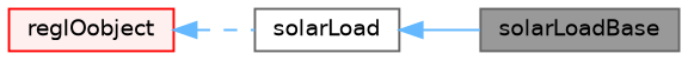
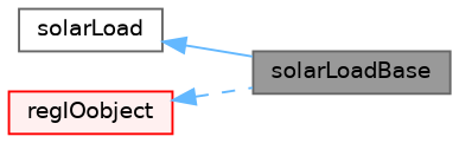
  digraph {
    rankdir=LR
    node [color=gray40 fontname=Helvetica fontsize=10 shape=box style=filled]
    edge [color=steelblue1 dir=back fontname=Helvetica fontsize=10 labelfontname=Helvetica labelfontsize=10]
    n1 [fillcolor=grey60 fontcolor=black height=0.2 label=solarLoadBase width=0.4]
    n2 [fillcolor=white height=0.2 label=solarLoad width=0.4]
    n3 [color=red fillcolor="#FFF0F0" height=0.2 label=regIOobject width=0.4]
    n2 -> n1 [style=solid]
-   n3 -> n2 [style=dashed]
+   n3 -> n1 [style=dashed]
  }
